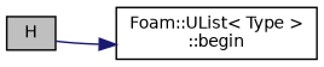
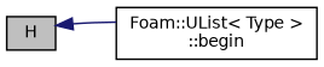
  digraph {
    rankdir=LR
    node [color=black fontname=Helvetica fontsize=10 shape=record]
    n1 [fillcolor=grey75 fontcolor=black height=0.2 label=H style=filled width=0.4]
    n2 [height=0.2 label="Foam::UList\< Type \>\l::begin" width=0.4]
-   n1 -> n2 [color=midnightblue fontname=Helvetica fontsize=10 labelfontname=Helvetica labelfontsize=10 style=solid]
+   n2 -> n1 [color=midnightblue fontname=Helvetica fontsize=10 labelfontname=Helvetica labelfontsize=10 style=solid]
  }
